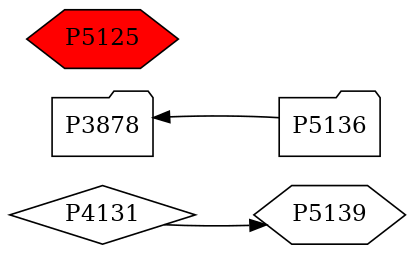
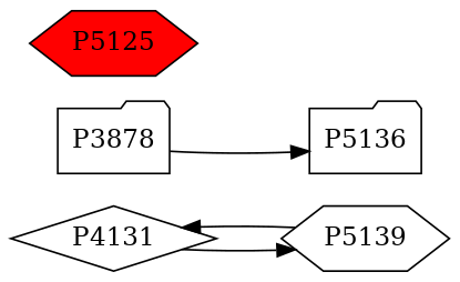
  digraph {
    rankdir=LR
    node [shape=hexagon]
    P4131 [shape=diamond]
    P5139
    n3 [label=P3878 shape=folder]
    P5136 [shape=folder]
    P5125 [fillcolor=red style=filled]
    P4131 -> P5139
-   P5136 -> n3
+   P5139 -> P4131
+   n3 -> P5136
  }
